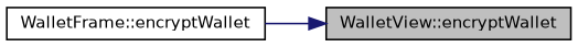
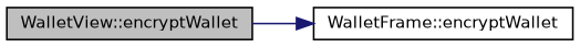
  digraph {
    rankdir=RL
    node [color=black fontname=Helvetica fontsize=10 shape=record style=filled]
    n1 [fillcolor=grey75 fontcolor=black height=0.2 label="WalletView::encryptWallet" width=0.4]
    n2 [fillcolor=white height=0.2 label="WalletFrame::encryptWallet" width=0.4]
-   n1 -> n2 [color=midnightblue dir=back fontname=Helvetica fontsize=10 labelfontname=Helvetica labelfontsize=10 style=solid]
+   n2 -> n1 [color=midnightblue dir=back fontname=Helvetica fontsize=10 labelfontname=Helvetica labelfontsize=10 style=solid]
  }
